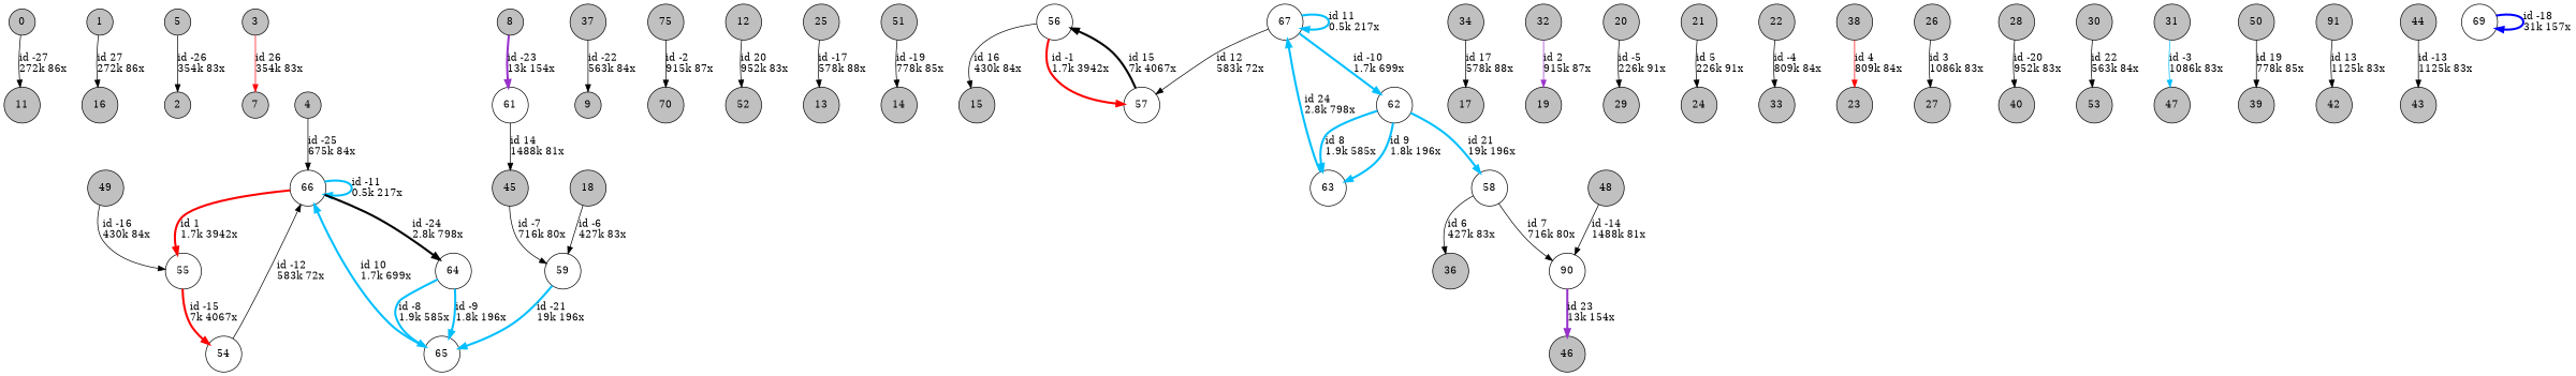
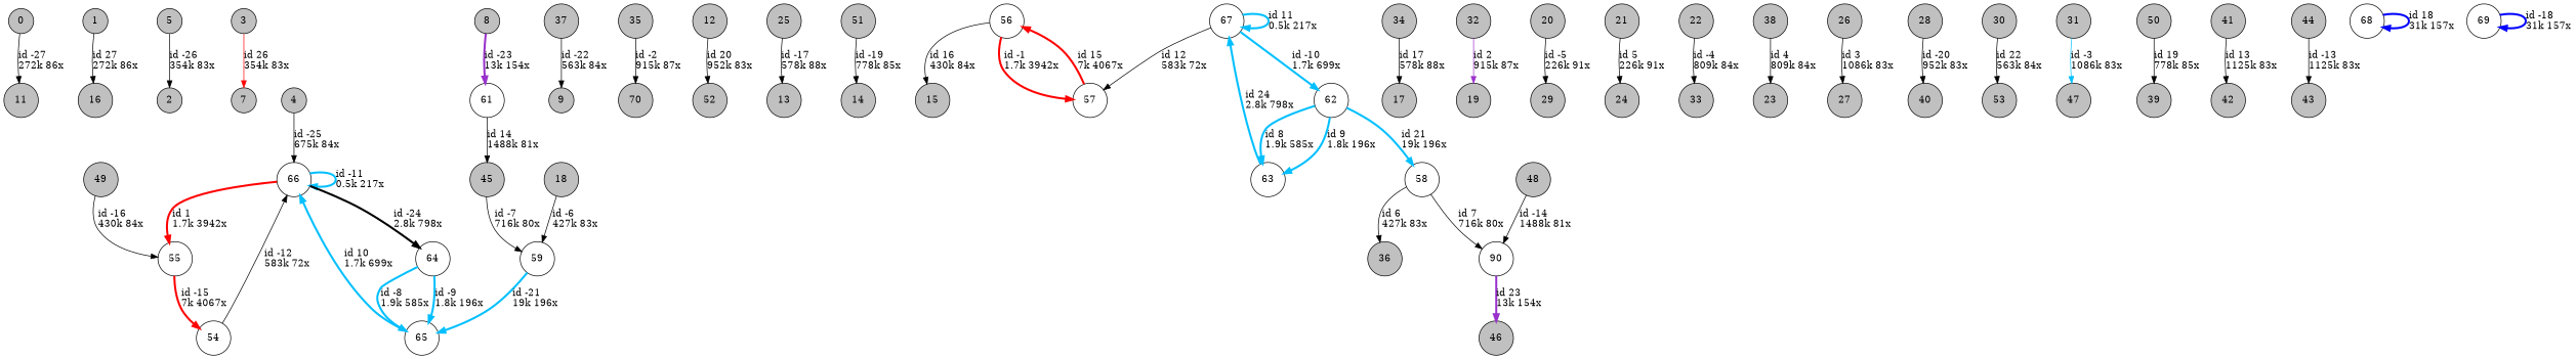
  digraph {
    nodesep=0.5
    node [fillcolor=grey shape=circle style=filled]
    edge [color=black]
    0 [height=0.3]
    11 [height=0.3]
    1 [height=0.3]
    16 [height=0.3]
    2 [height=0.3]
    3 [height=0.3]
    7 [height=0.3]
    4 [height=0.3]
    66 [height=0.3 fillcolor="" style=""]
    55 [height=0.3 fillcolor="" style=""]
    64 [height=0.3 fillcolor="" style=""]
    5 [height=0.3]
    8 [height=0.3]
    61 [height=0.3 fillcolor="" style=""]
    45 [height=0.3]
    9 [height=0.3]
    n17 [height=0.3 label=70]
    12 [height=0.3]
    52 [height=0.3]
    13 [height=0.3]
    14 [height=0.3]
    15 [height=0.3]
    17 [height=0.3]
    18 [height=0.3]
    59 [height=0.3 fillcolor="" style=""]
    65 [height=0.3 fillcolor="" style=""]
    19 [height=0.3]
    20 [height=0.3]
    29 [height=0.3]
    21 [height=0.3]
    24 [height=0.3]
    22 [height=0.3]
    33 [height=0.3]
    23 [height=0.3]
    25 [height=0.3]
    26 [height=0.3]
    27 [height=0.3]
    28 [height=0.3]
    40 [height=0.3]
    30 [height=0.3]
    53 [height=0.3]
    31 [height=0.3]
    47 [height=0.3]
    32 [height=0.3]
    34 [height=0.3]
-   35 [height=0.3 label=75]
+   35 [height=0.3]
    36 [height=0.3]
    37 [height=0.3]
    38 [height=0.3]
    39 [height=0.3]
-   41 [height=0.3 label=91]
+   41 [height=0.3]
    42 [height=0.3]
    43 [height=0.3]
    44 [height=0.3]
    46 [height=0.3]
    48 [height=0.3]
    n57 [height=0.3 label=90 fillcolor="" style=""]
    49 [height=0.3]
    54 [height=0.3 fillcolor="" style=""]
    50 [height=0.3]
    51 [height=0.3]
    56 [height=0.3 fillcolor="" style=""]
    57 [height=0.3 fillcolor="" style=""]
    58 [height=0.3 fillcolor="" style=""]
    62 [height=0.3 fillcolor="" style=""]
    63 [height=0.3 fillcolor="" style=""]
    67 [height=0.3 fillcolor="" style=""]
+   68 [height=0.3 fillcolor="" style=""]
    69 [height=0.3 fillcolor="" style=""]
    0 -> 11 [label="id -27\l272k 86x"]
    1 -> 16 [label="id 27\l272k 86x"]
    3 -> 7 [color=red label="id 26\l354k 83x"]
    4 -> 66 [label="id -25\l675k 84x"]
    66 -> 66 [color=deepskyblue1 label="id -11\l0.5k 217x" penwidth=3]
    66 -> 55 [color=red label="id 1\l1.7k 3942x" penwidth=3]
    66 -> 64 [label="id -24\l2.8k 798x" penwidth=3]
    55 -> 54 [color=red label="id -15\l7k 4067x" penwidth=3]
    64 -> 65 [color=deepskyblue1 label="id -8\l1.9k 585x" penwidth=3]
    64 -> 65 [color=deepskyblue1 label="id -9\l1.8k 196x" penwidth=3]
    5 -> 2 [label="id -26\l354k 83x"]
    8 -> 61 [color=darkorchid label="id -23\l13k 154x" penwidth=3]
    61 -> 45 [label="id 14\l1488k 81x"]
    45 -> 59 [label="id -7\l716k 80x"]
    12 -> 52 [label="id 20\l952k 83x"]
    18 -> 59 [label="id -6\l427k 83x"]
    59 -> 65 [color=deepskyblue1 label="id -21\l19k 196x" penwidth=3]
    65 -> 66 [color=deepskyblue1 label="id 10\l1.7k 699x" penwidth=3]
    20 -> 29 [label="id -5\l226k 91x"]
    21 -> 24 [label="id 5\l226k 91x"]
    22 -> 33 [label="id -4\l809k 84x"]
    25 -> 13 [label="id -17\l578k 88x"]
    26 -> 27 [label="id 3\l1086k 83x"]
    28 -> 40 [label="id -20\l952k 83x"]
    30 -> 53 [label="id 22\l563k 84x"]
    31 -> 47 [color=deepskyblue1 label="id -3\l1086k 83x"]
    32 -> 19 [color=darkorchid label="id 2\l915k 87x"]
    34 -> 17 [label="id 17\l578k 88x"]
    35 -> n17 [label="id -2\l915k 87x"]
    37 -> 9 [label="id -22\l563k 84x"]
-   38 -> 23 [color=red label="id 4\l809k 84x"]
+   38 -> 23 [label="id 4\l809k 84x"]
    41 -> 42 [label="id 13\l1125k 83x"]
    44 -> 43 [label="id -13\l1125k 83x"]
    48 -> n57 [label="id -14\l1488k 81x"]
    n57 -> 46 [color=darkorchid label="id 23\l13k 154x" penwidth=3]
    49 -> 55 [label="id -16\l430k 84x"]
    54 -> 66 [label="id -12\l583k 72x"]
    50 -> 39 [label="id 19\l778k 85x"]
    51 -> 14 [label="id -19\l778k 85x"]
    56 -> 15 [label="id 16\l430k 84x"]
    56 -> 57 [color=red label="id -1\l1.7k 3942x" penwidth=3]
-   57 -> 56 [label="id 15\l7k 4067x" penwidth=3]
+   57 -> 56 [color=red label="id 15\l7k 4067x" penwidth=3]
    58 -> 36 [label="id 6\l427k 83x"]
    58 -> n57 [label="id 7\l716k 80x"]
    62 -> 58 [color=deepskyblue1 label="id 21\l19k 196x" penwidth=3]
    62 -> 63 [color=deepskyblue1 label="id 8\l1.9k 585x" penwidth=3]
    62 -> 63 [color=deepskyblue1 label="id 9\l1.8k 196x" penwidth=3]
    63 -> 67 [color=deepskyblue1 label="id 24\l2.8k 798x" penwidth=3]
    67 -> 57 [label="id 12\l583k 72x"]
    67 -> 62 [color=deepskyblue1 label="id -10\l1.7k 699x" penwidth=3]
    67 -> 67 [color=deepskyblue1 label="id 11\l0.5k 217x" penwidth=3]
+   68 -> 68 [color=blue label="id 18\l31k 157x" penwidth=3]
    69 -> 69 [color=blue label="id -18\l31k 157x" penwidth=3]
  }
